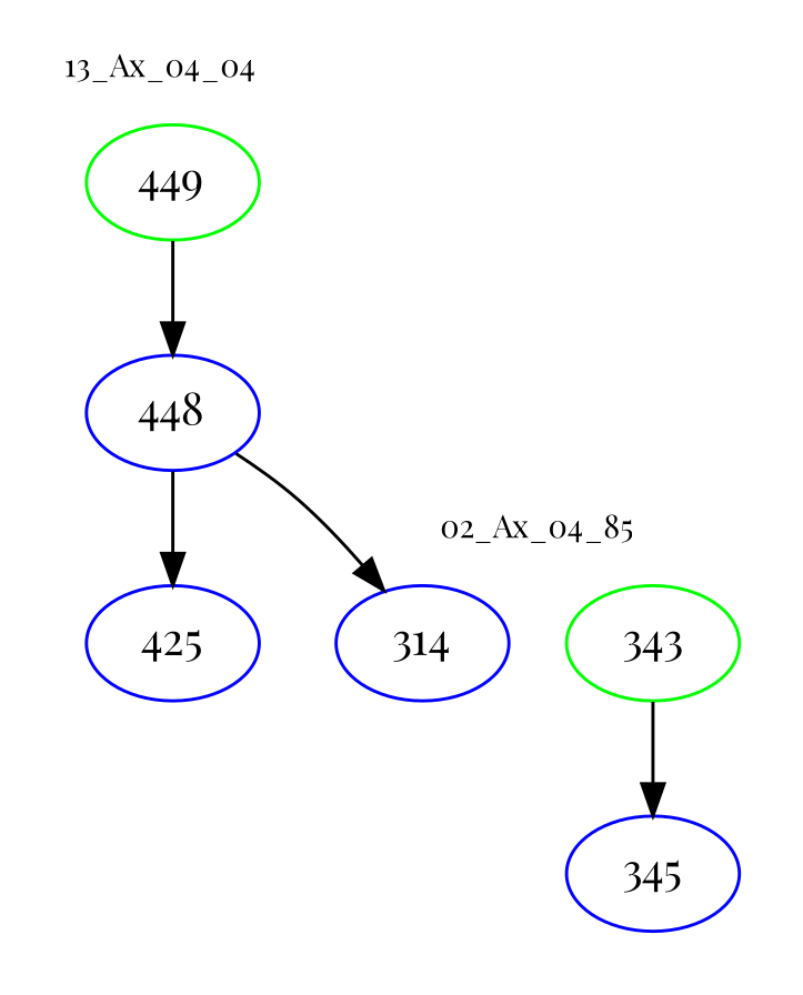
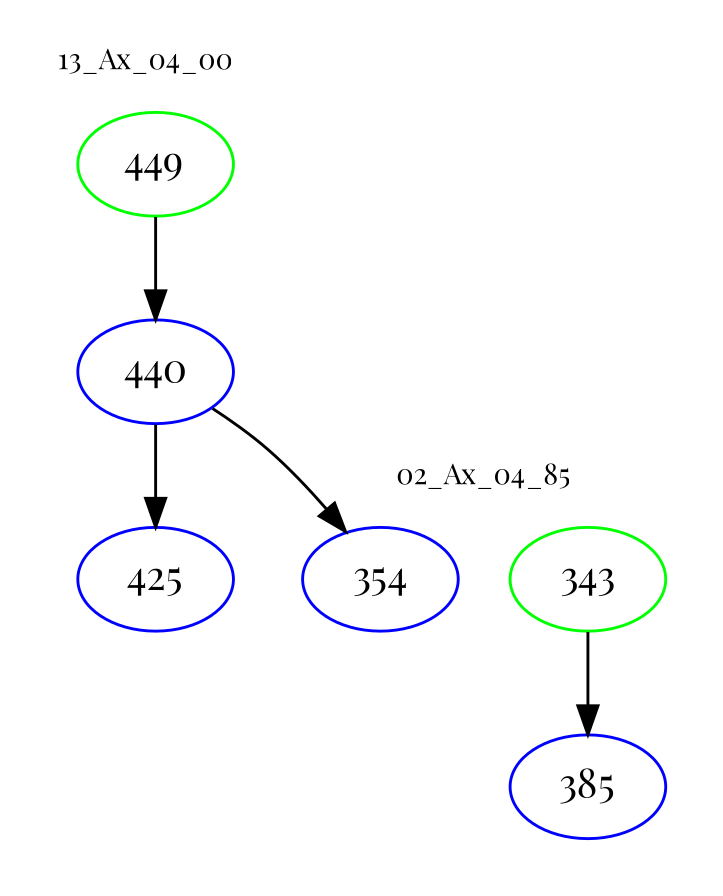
  digraph {
    fontname="Playfair Display"
    node [color=blue fontname="Playfair Display"]
    edge [color=black fontname="Playfair Display"]
    n1 [color=green label=449]
-   n2 [label=448]
+   n2 [label=440]
    n3 [label=425]
    n4 [color=green label=343]
-   n5 [label=345]
-   n6 [label=314]
+   n5 [label=385]
+   n6 [label=354]
    subgraph cluster_1 {
      color=white
      fontsize=10
-     label="13_Ax_04_04"
+     label="13_Ax_04_00"
      n1
      n2
      n3
    }
    subgraph cluster_2 {
      color=white
      fontsize=10
      label="02_Ax_04_85"
      n4
      n5
      n6
    }
    n1 -> n2
    n2 -> n3
    n2 -> n6
    n4 -> n5
  }
